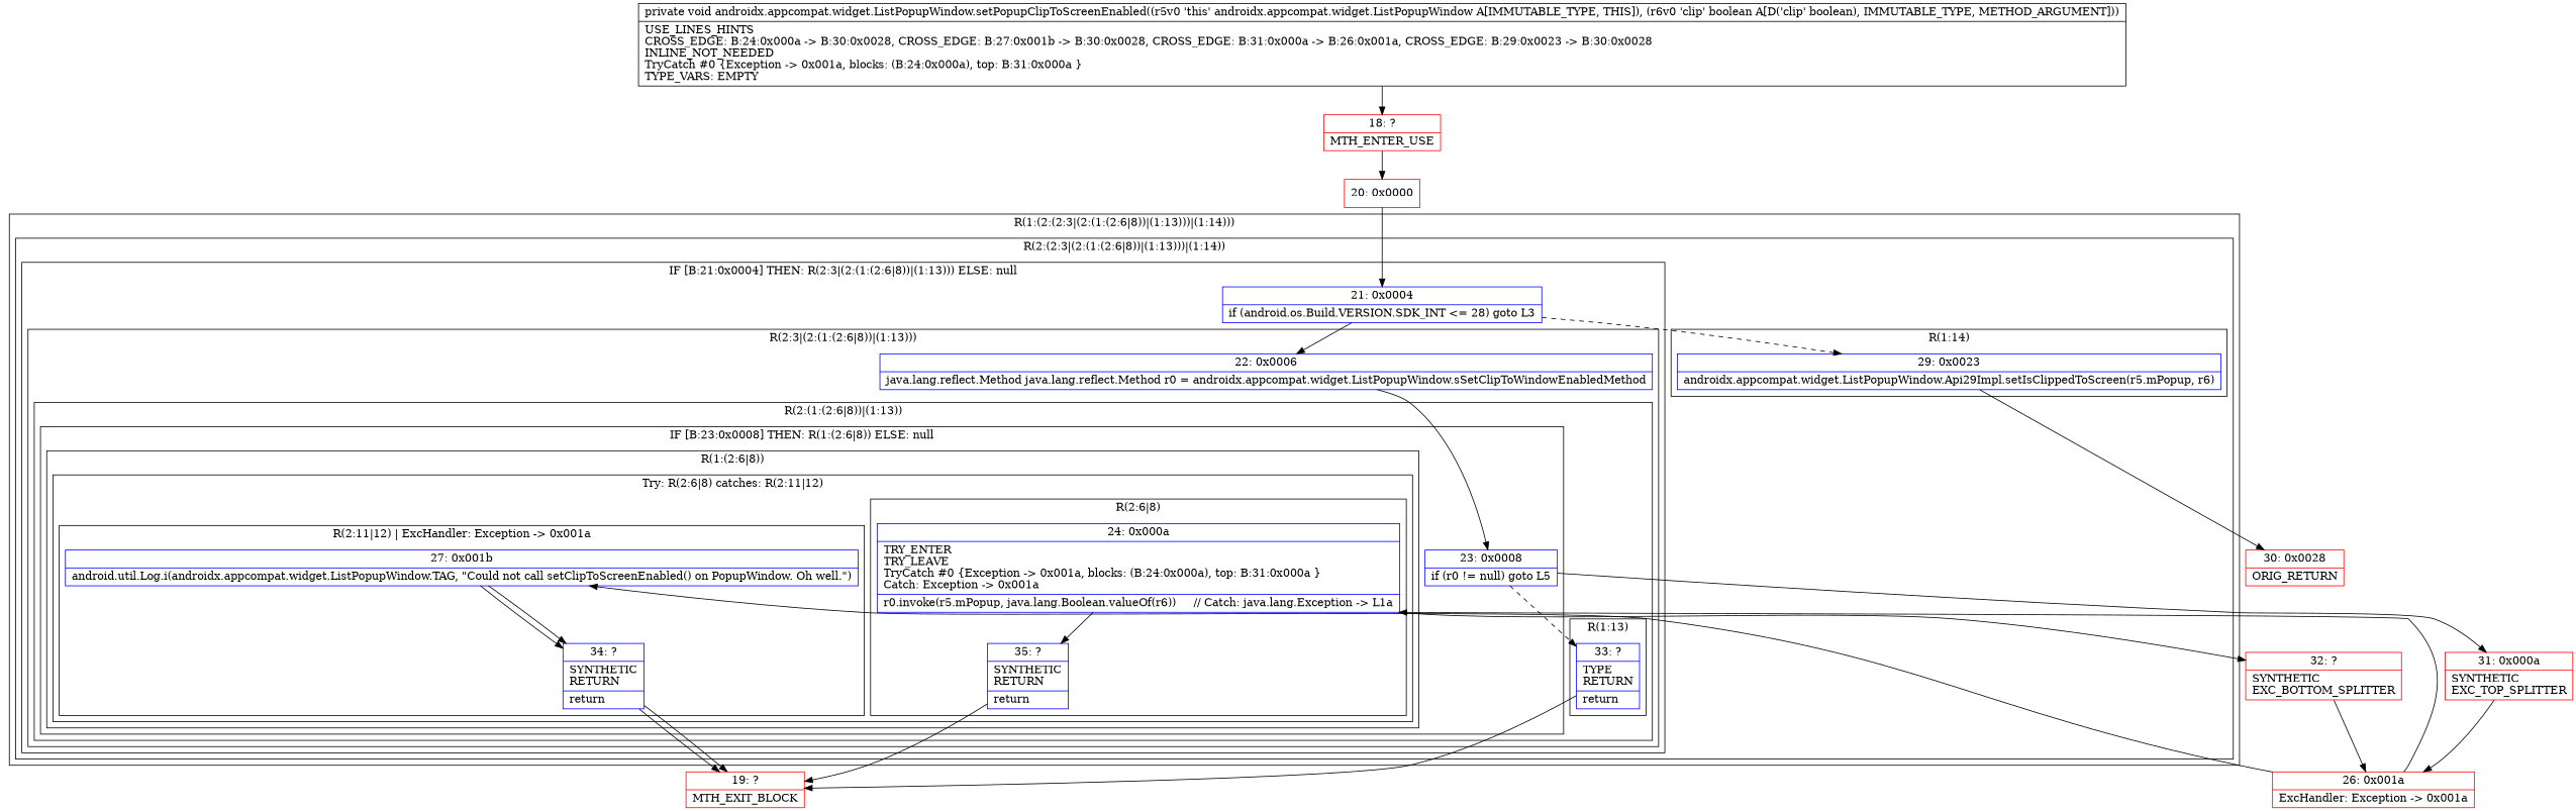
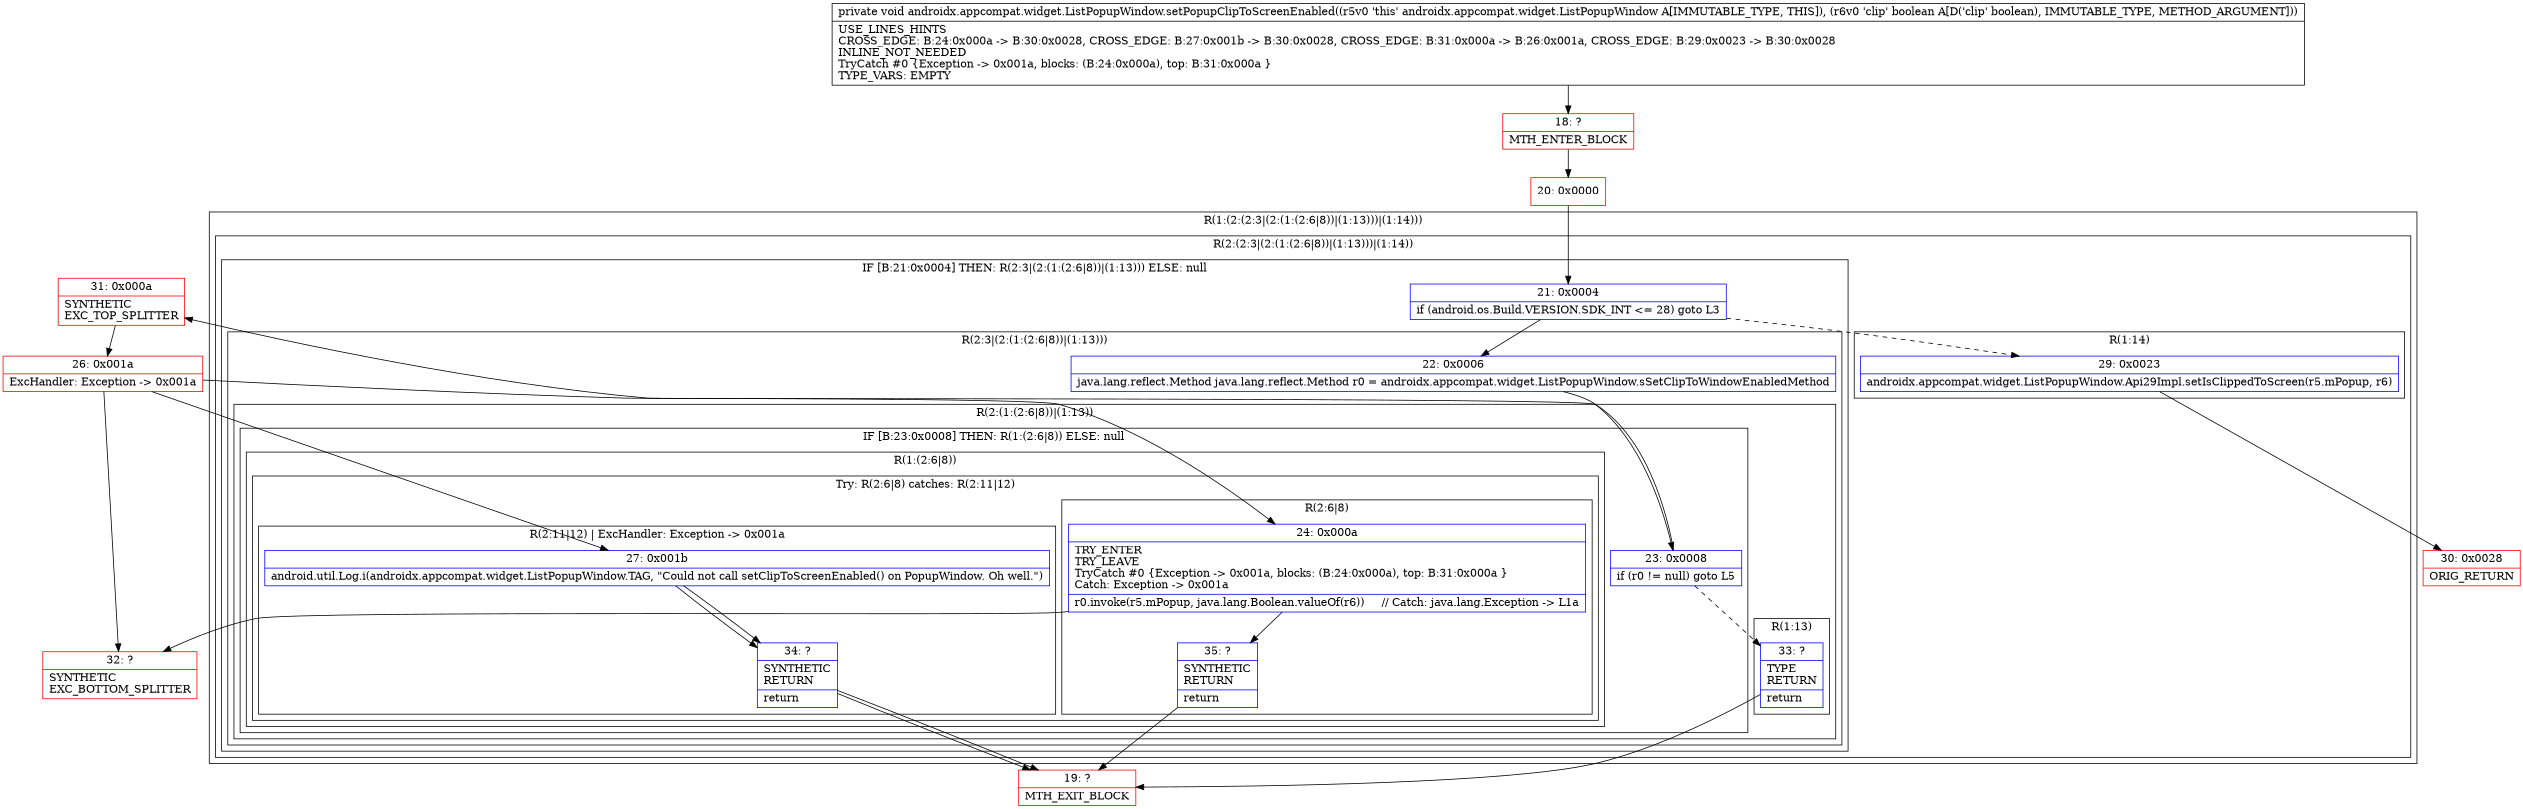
  digraph {
    node [color=blue shape=record]
    n1 [label="{24\:\ 0x000a|TRY_ENTER\lTRY_LEAVE\lTryCatch #0 \{Exception \-\> 0x001a, blocks: (B:24:0x000a), top: B:31:0x000a \}\lCatch: Exception \-\> 0x001a\l|r0.invoke(r5.mPopup, java.lang.Boolean.valueOf(r6))     \/\/ Catch: java.lang.Exception \-\> L1a\l}"]
    n2 [label="{35\:\ ?|SYNTHETIC\lRETURN\l|return\l}"]
    n3 [label="{27\:\ 0x001b|android.util.Log.i(androidx.appcompat.widget.ListPopupWindow.TAG, \"Could not call setClipToScreenEnabled() on PopupWindow. Oh well.\")\l}"]
    n4 [label="{34\:\ ?|SYNTHETIC\lRETURN\l|return\l}"]
    n5 [label="{23\:\ 0x0008|if (r0 != null) goto L5\l}"]
    n6 [label="{33\:\ ?|TYPE\lRETURN\l|return\l}"]
    n7 [label="{22\:\ 0x0006|java.lang.reflect.Method java.lang.reflect.Method r0 = androidx.appcompat.widget.ListPopupWindow.sSetClipToWindowEnabledMethod\l}"]
    n8 [label="{21\:\ 0x0004|if (android.os.Build.VERSION.SDK_INT \<= 28) goto L3\l}"]
    n9 [label="{29\:\ 0x0023|androidx.appcompat.widget.ListPopupWindow.Api29Impl.setIsClippedToScreen(r5.mPopup, r6)\l}"]
    n10 [color=red label="{32\:\ ?|SYNTHETIC\lEXC_BOTTOM_SPLITTER\l}"]
    n11 [color=red label="{19\:\ ?|MTH_EXIT_BLOCK\l}"]
    n12 [color=red label="{31\:\ 0x000a|SYNTHETIC\lEXC_TOP_SPLITTER\l}"]
    n13 [color=red label="{30\:\ 0x0028|ORIG_RETURN\l}"]
    n14 [color=red label="{26\:\ 0x001a|ExcHandler: Exception \-\> 0x001a\l}"]
-   n15 [color=red label="{18\:\ ?|MTH_ENTER_USE\l}"]
+   n15 [color=red label="{18\:\ ?|MTH_ENTER_BLOCK\l}"]
    n16 [color=red label="{20\:\ 0x0000}"]
    n17 [label="{private void androidx.appcompat.widget.ListPopupWindow.setPopupClipToScreenEnabled((r5v0 'this' androidx.appcompat.widget.ListPopupWindow A[IMMUTABLE_TYPE, THIS]), (r6v0 'clip' boolean A[D('clip' boolean), IMMUTABLE_TYPE, METHOD_ARGUMENT]))  | USE_LINES_HINTS\lCROSS_EDGE: B:24:0x000a \-\> B:30:0x0028, CROSS_EDGE: B:27:0x001b \-\> B:30:0x0028, CROSS_EDGE: B:31:0x000a \-\> B:26:0x001a, CROSS_EDGE: B:29:0x0023 \-\> B:30:0x0028\lINLINE_NOT_NEEDED\lTryCatch #0 \{Exception \-\> 0x001a, blocks: (B:24:0x000a), top: B:31:0x000a \}\lTYPE_VARS: EMPTY\l}" color=""]
    subgraph cluster_1 {
      label="R(1:(2:(2:3|(2:(1:(2:6|8))|(1:13)))|(1:14)))"
      subgraph cluster_2 {
        label="R(2:(2:3|(2:(1:(2:6|8))|(1:13)))|(1:14))"
        subgraph cluster_3 {
          label="IF [B:21:0x0004] THEN: R(2:3|(2:(1:(2:6|8))|(1:13))) ELSE: null"
          n8
          subgraph cluster_4 {
            label="R(2:3|(2:(1:(2:6|8))|(1:13)))"
            n7
            subgraph cluster_5 {
              label="R(2:(1:(2:6|8))|(1:13))"
              subgraph cluster_6 {
                label="IF [B:23:0x0008] THEN: R(1:(2:6|8)) ELSE: null"
                n5
                subgraph cluster_7 {
                  label="R(1:(2:6|8))"
                  subgraph cluster_8 {
                    label="Try: R(2:6|8) catches: R(2:11|12)"
                    subgraph cluster_9 {
                      label="R(2:6|8)"
                      n1
                      n2
                    }
                    subgraph cluster_10 {
                      label="R(2:11|12) | ExcHandler: Exception \-\> 0x001a\l"
                      n3
                      n4
                    }
                  }
                }
              }
              subgraph cluster_11 {
                label="R(1:13)"
                n6
              }
            }
          }
        }
        subgraph cluster_12 {
          label="R(1:14)"
          n9
        }
      }
    }
    subgraph cluster_13 {
      label="R(2:11|12) | ExcHandler: Exception \-\> 0x001a\l"
    }
    n1 -> n2
    n1 -> n10
    n2 -> n11
    n3 -> n4
    n3 -> n4
    n4 -> n11
    n4 -> n11
    n5 -> n6 [style=dashed]
    n5 -> n12
    n6 -> n11
    n7 -> n5
    n8 -> n7
    n8 -> n9 [style=dashed]
    n9 -> n13
-   n10 -> n14
+   n14 -> n10
    n12 -> n14
    n14 -> n1
    n14 -> n3
    n15 -> n16
    n16 -> n8
    n17 -> n15
  }
